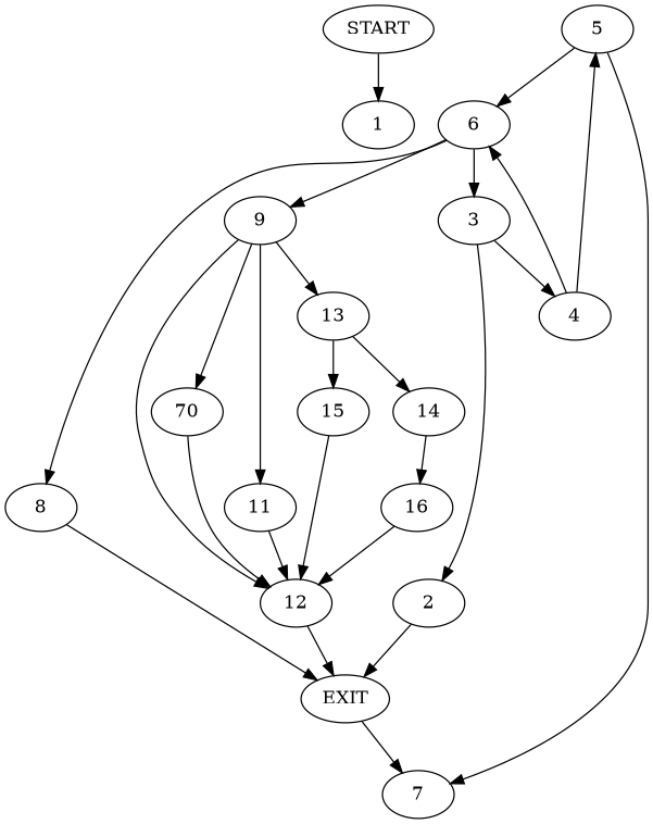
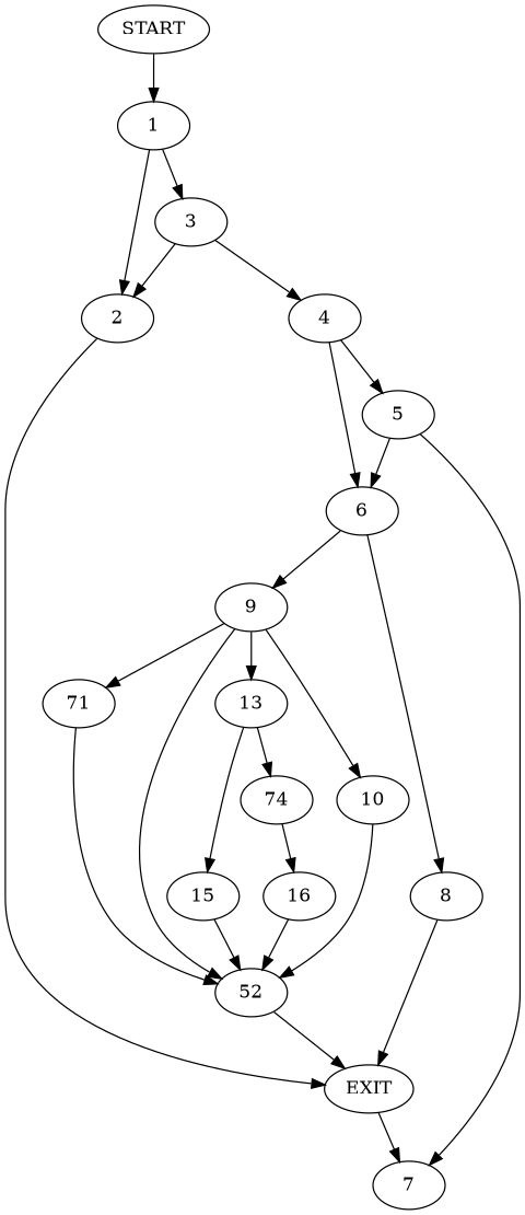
  digraph {
    fontname="DejaVu Serif"
    node [fontname="DejaVu Serif"]
    edge [fontname="DejaVu Serif"]
    n1 [label=START]
    1
    2
    3
    n5 [label=EXIT]
    7
    4
    5
    6
    8
    9
-   10 [label=70]
-   11
-   12
+   10
+   11 [label=71]
+   12 [label=52]
    13
-   14
+   14 [label=74]
    15
    16
    n1 -> 1
-   6 -> 3
+   1 -> 2
+   1 -> 3
    2 -> n5
    3 -> 2
    3 -> 4
    n5 -> 7
    4 -> 5
    4 -> 6
    5 -> 7
    5 -> 6
    6 -> 8
    6 -> 9
    8 -> n5
    9 -> 10
    9 -> 11
    9 -> 12
    9 -> 13
    10 -> 12
    11 -> 12
    12 -> n5
    13 -> 14
    13 -> 15
    14 -> 16
    15 -> 12
    16 -> 12
  }
